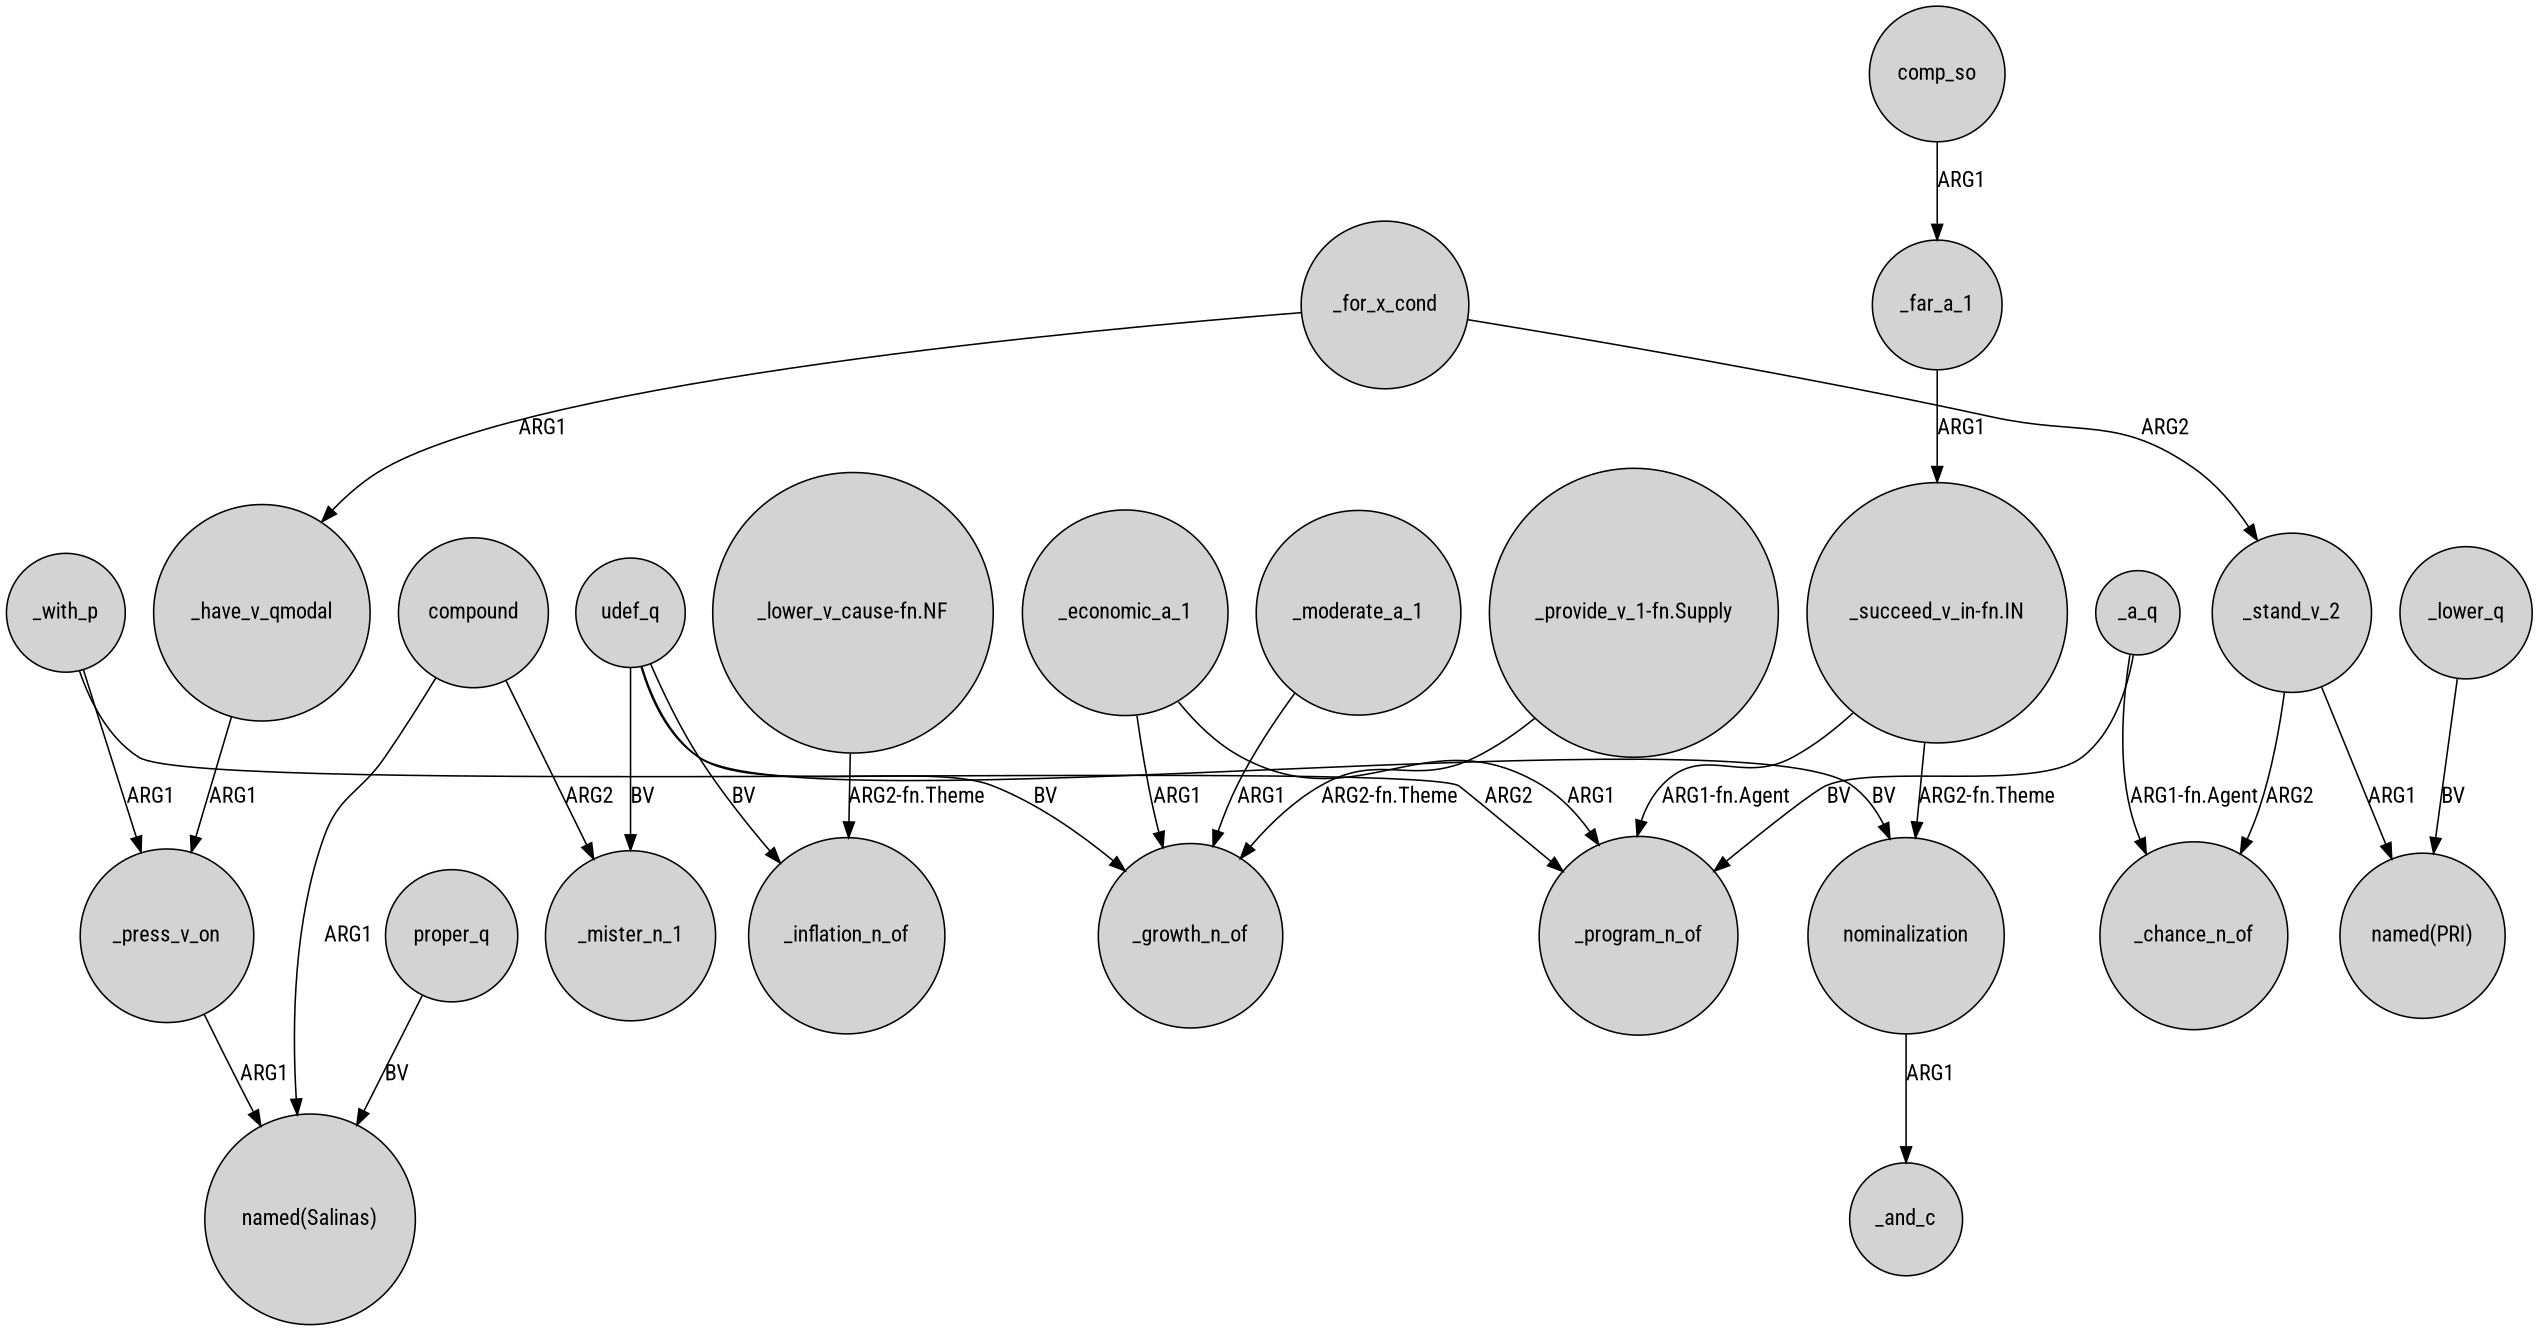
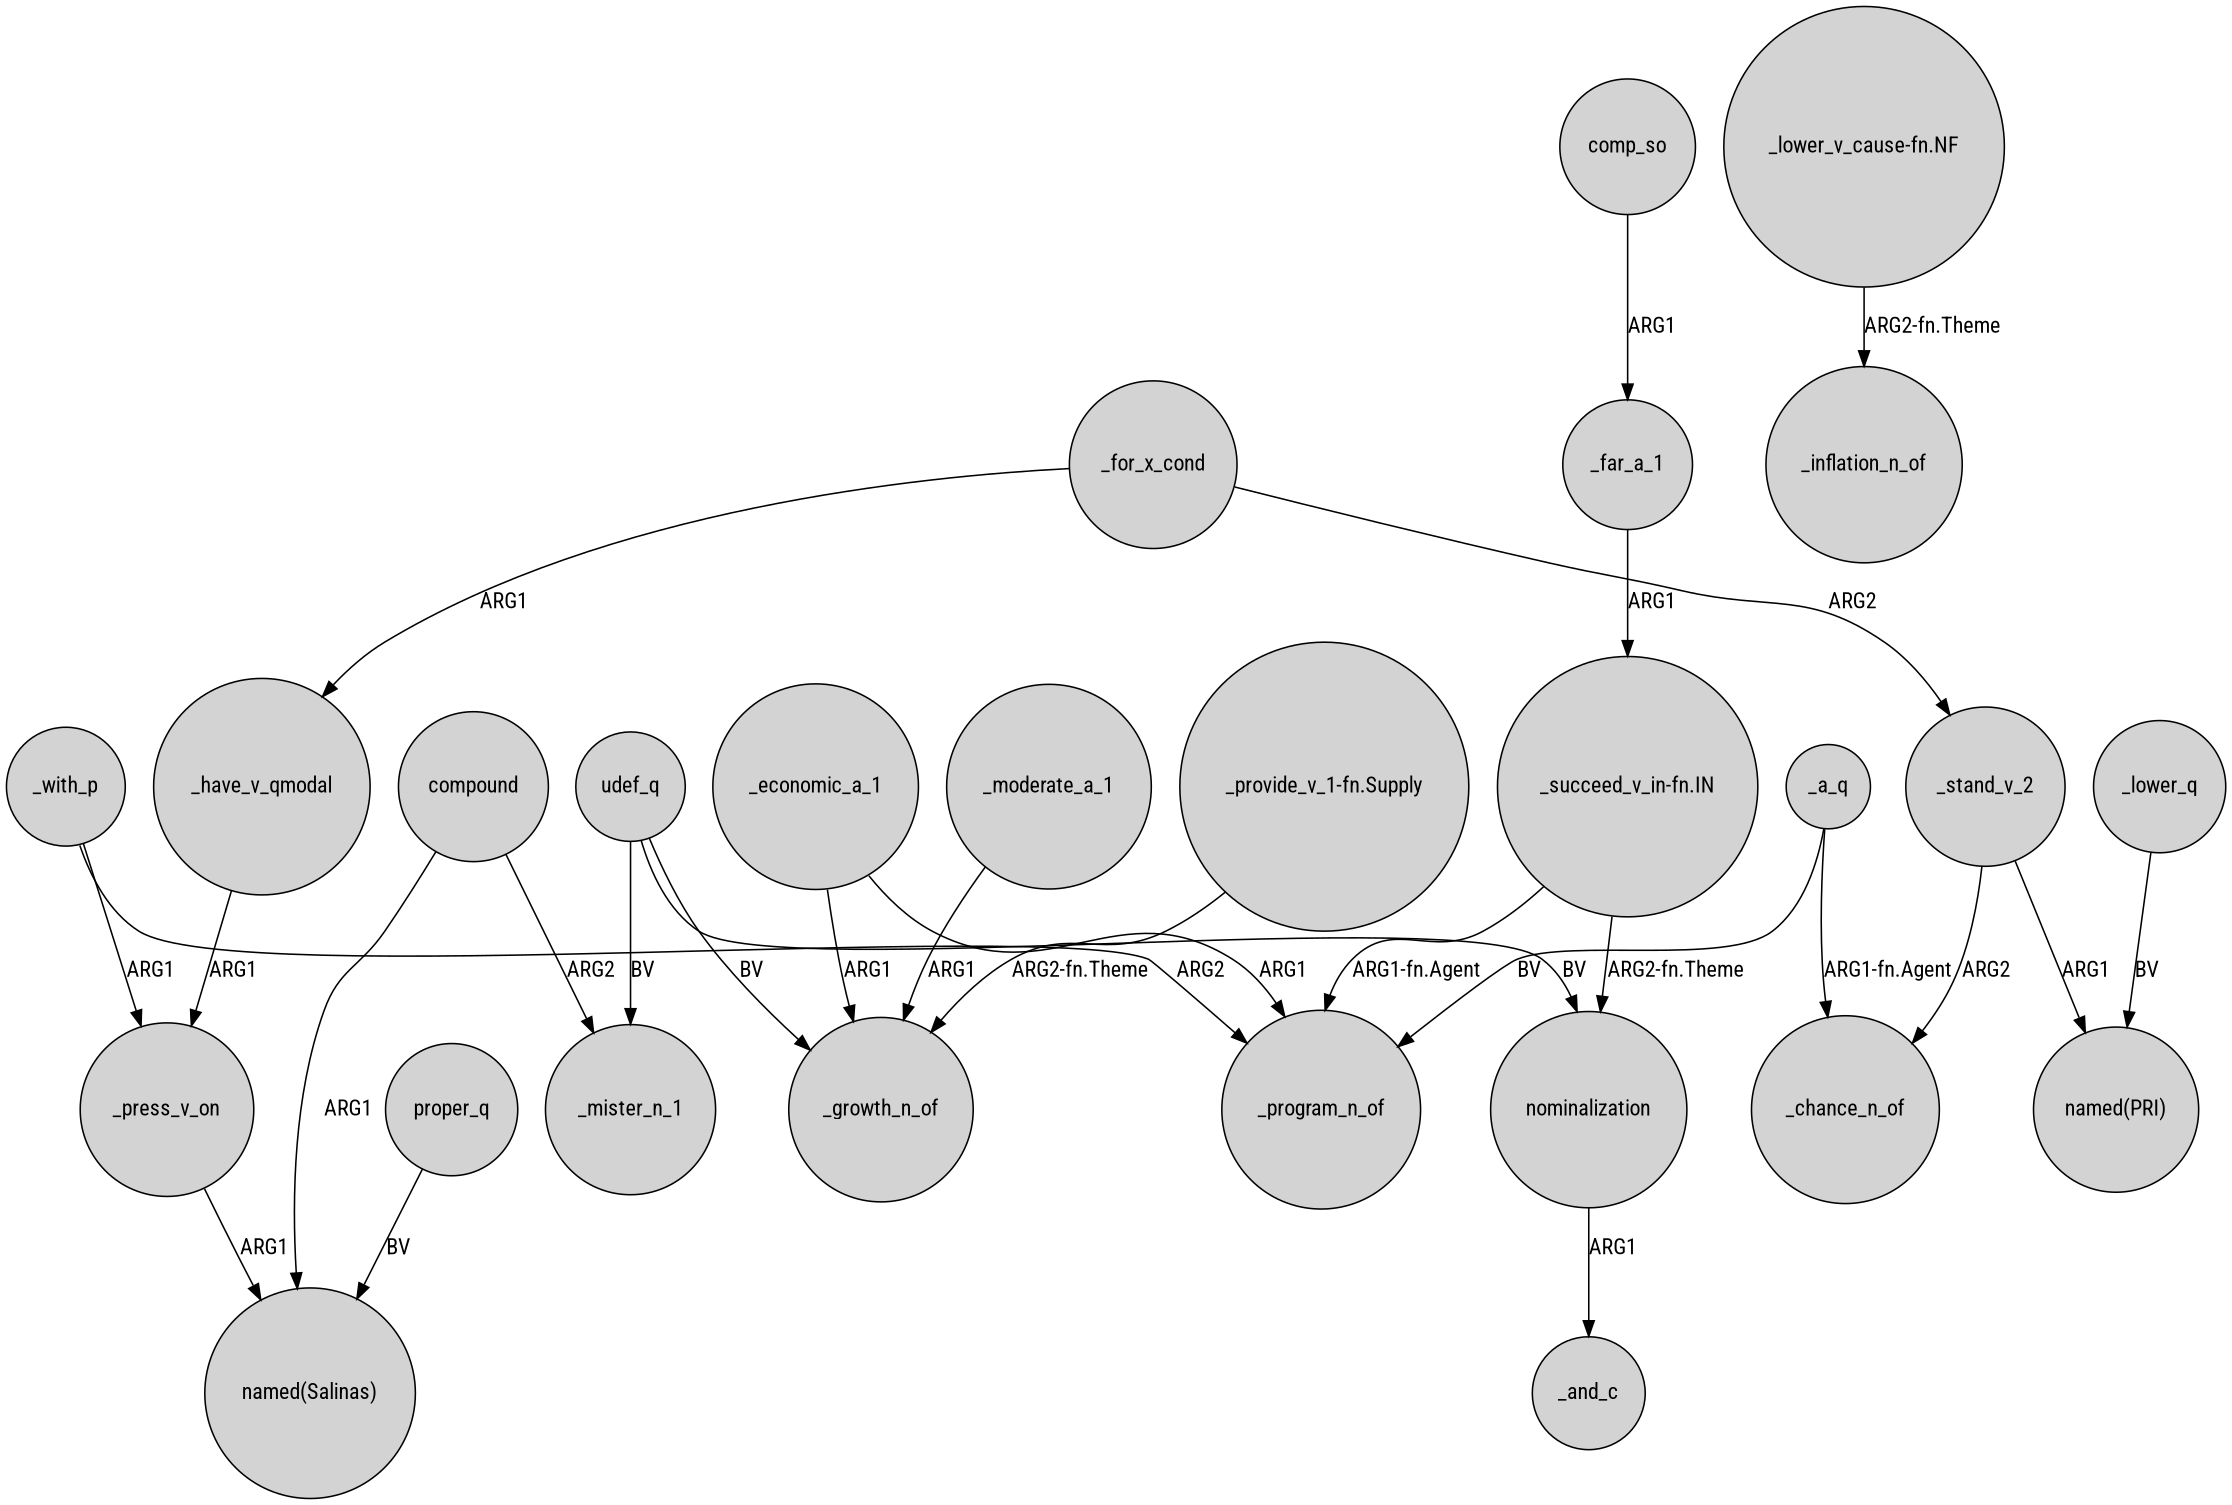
  digraph {
    fontname="Roboto Condensed"
    node [fontname="Roboto Condensed" shape=circle style=filled]
    edge [fontname="Roboto Condensed"]
    _press_v_on
    "named(Salinas)"
    _stand_v_2
    "named(PRI)"
    _chance_n_of
    udef_q
    _inflation_n_of
    _growth_n_of
    nominalization
    _mister_n_1
    _and_c
    _economic_a_1
    _program_n_of
    compound
    n15 [label=_lower_q]
    _far_a_1
    "_succeed_v_in-fn.IN"
    _with_p
    _have_v_qmodal
    comp_so
    _a_q
    _moderate_a_1
    _for_x_cond
    proper_q
    "_lower_v_cause-fn.NF"
    "_provide_v_1-fn.Supply"
    _press_v_on -> "named(Salinas)" [label=ARG1]
    _stand_v_2 -> "named(PRI)" [label=ARG1]
    _stand_v_2 -> _chance_n_of [label=ARG2]
-   udef_q -> _inflation_n_of [label=BV]
    udef_q -> _growth_n_of [label=BV]
    udef_q -> nominalization [label=BV]
    udef_q -> _mister_n_1 [label=BV]
    nominalization -> _and_c [label=ARG1]
    _economic_a_1 -> _growth_n_of [label=ARG1]
    _economic_a_1 -> _program_n_of [label=ARG1]
    compound -> "named(Salinas)" [label=ARG1]
    compound -> _mister_n_1 [label=ARG2]
    n15 -> "named(PRI)" [label=BV]
    _far_a_1 -> "_succeed_v_in-fn.IN" [label=ARG1]
    "_succeed_v_in-fn.IN" -> nominalization [label="ARG2-fn.Theme"]
    "_succeed_v_in-fn.IN" -> _program_n_of [label="ARG1-fn.Agent"]
    _with_p -> _press_v_on [label=ARG1]
    _with_p -> _program_n_of [label=ARG2]
    _have_v_qmodal -> _press_v_on [label=ARG1]
    comp_so -> _far_a_1 [label=ARG1]
    _a_q -> _chance_n_of [label="ARG1-fn.Agent"]
    _a_q -> _program_n_of [label=BV]
    _moderate_a_1 -> _growth_n_of [label=ARG1]
    _for_x_cond -> _stand_v_2 [label=ARG2]
    _for_x_cond -> _have_v_qmodal [label=ARG1]
    proper_q -> "named(Salinas)" [label=BV]
    "_lower_v_cause-fn.NF" -> _inflation_n_of [label="ARG2-fn.Theme"]
    "_provide_v_1-fn.Supply" -> _growth_n_of [label="ARG2-fn.Theme"]
  }
